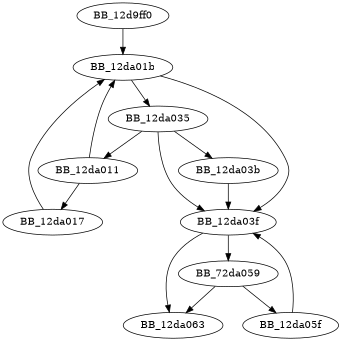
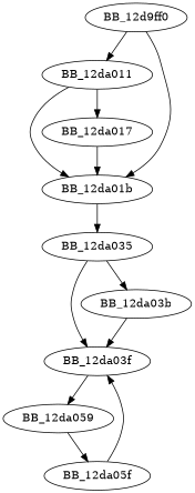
  digraph {
    BB_12d9ff0
    BB_12da011
    BB_12da01b
    BB_12da017
    BB_12da035
    BB_12da03f
    BB_12da03b
-   BB_12da059 [label=BB_72da059]
-   BB_12da063
+   BB_12da059
    BB_12da05f
-   BB_12da035 -> BB_12da011
+   BB_12d9ff0 -> BB_12da011
    BB_12d9ff0 -> BB_12da01b
    BB_12da011 -> BB_12da01b
    BB_12da011 -> BB_12da017
    BB_12da01b -> BB_12da035
-   BB_12da01b -> BB_12da03f
    BB_12da017 -> BB_12da01b
    BB_12da035 -> BB_12da03f
    BB_12da035 -> BB_12da03b
    BB_12da03f -> BB_12da059
-   BB_12da03f -> BB_12da063
    BB_12da03b -> BB_12da03f
-   BB_12da059 -> BB_12da063
    BB_12da059 -> BB_12da05f
    BB_12da05f -> BB_12da03f
  }
